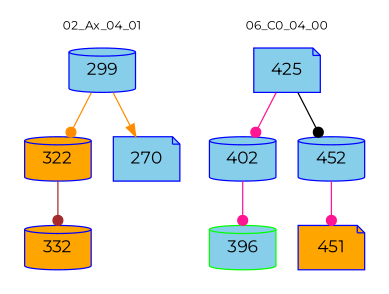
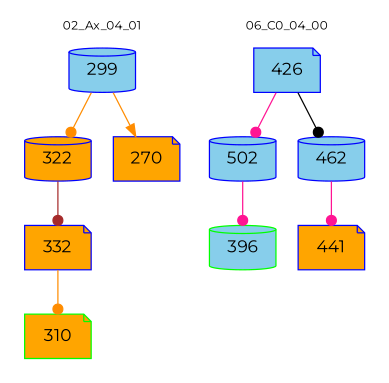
  digraph {
    fontname=Montserrat
    node [color=blue fillcolor=skyblue fontname=Montserrat shape=cylinder style=filled]
    edge [arrowhead=dot color=darkorange fontname=Montserrat]
    n1 [fillcolor=orange label=322]
    n2 [label=299]
-   n3 [fillcolor=orange label=332]
-   n4 [label=270 shape=note]
-   n6 [label=425 shape=note]
-   n7 [label=402]
-   n8 [label=452]
+   n3 [fillcolor=orange label=332 shape=note]
+   n4 [fillcolor=orange label=270 shape=note]
+   n5 [color=green fillcolor=orange label=310 shape=note]
+   n6 [label=426 shape=note]
+   n7 [label=502]
+   n8 [label=462]
    n9 [color=green label=396]
-   n10 [fillcolor=orange label=451 shape=note]
+   n10 [fillcolor=orange label=441 shape=note]
    subgraph cluster_1 {
      color=white
      fontsize=10
      label="02_Ax_04_01"
      n1
      n2
      n3
      n4
+     n5
    }
    subgraph cluster_2 {
      color=white
      fontsize=10
      label="06_C0_04_00"
      n6
      n7
      n8
      n9
      n10
    }
    n1 -> n3 [color=brown]
    n2 -> n1
    n2 -> n4 [arrowhead=normal]
+   n3 -> n5
    n6 -> n7 [color=deeppink]
    n6 -> n8 [color=black]
    n7 -> n9 [color=deeppink]
    n8 -> n10 [color=deeppink]
  }
